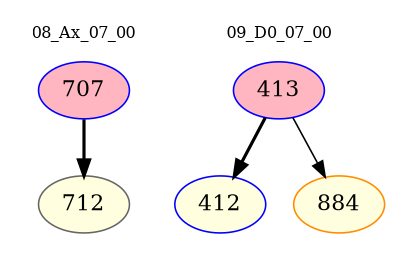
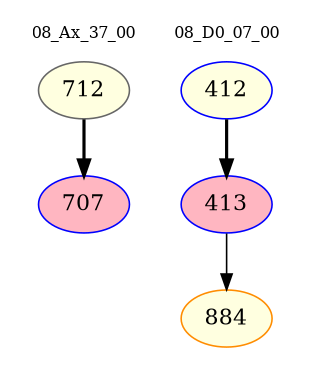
  digraph {
    node [color=blue fillcolor=lightyellow style=filled]
    edge [color=black style=bold]
    n1 [fillcolor=lightpink label=707]
    n2 [color=gray40 label=712]
    n3 [fillcolor=lightpink label=413]
    n4 [label=412]
    n5 [color=darkorange label=884]
    subgraph cluster_1 {
      color=white
      fontsize=10
-     label="08_Ax_07_00"
+     label="08_Ax_37_00"
      n1
      n2
    }
    subgraph cluster_2 {
      color=white
      fontsize=10
-     label="09_D0_07_00"
+     label="08_D0_07_00"
      n3
      n4
      n5
    }
-   n1 -> n2
-   n3 -> n4
+   n2 -> n1
+   n4 -> n3
    n3 -> n5 [style=solid]
  }
